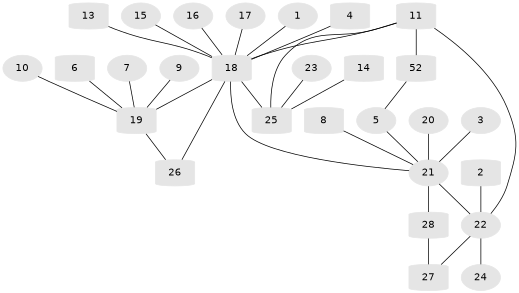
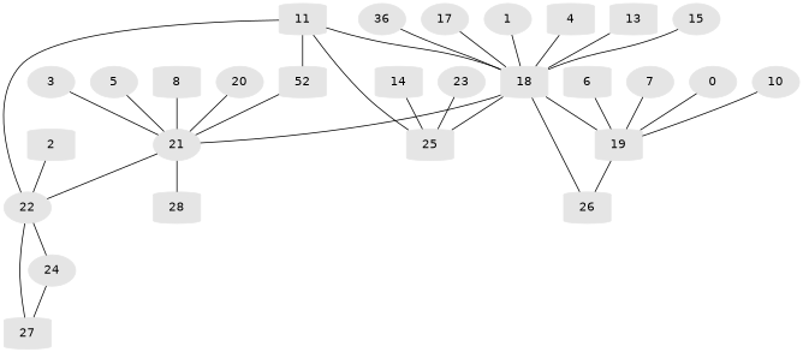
  graph {
    fontname="DejaVu Sans"
    node [color=gray90 fontname="DejaVu Sans" shape=cylinder style=filled]
    edge [fontname="DejaVu Sans" weight=1.0]
    18
    1 [shape=ellipse]
    21 [shape=ellipse]
    19
    25
    26
    2
    22 [shape=ellipse]
    24 [shape=ellipse]
    27
    3 [shape=ellipse]
    28
    4
    5 [shape=ellipse]
    6
    7 [shape=ellipse]
    8
-   9 [shape=ellipse]
+   9 [shape=ellipse label=0]
    10 [shape=ellipse]
    11
    n21 [label=52]
    13
    14
    15 [shape=ellipse]
-   16 [shape=ellipse]
+   16 [shape=ellipse label=36]
    17 [shape=ellipse]
    20 [shape=ellipse]
    23 [shape=ellipse]
    18 -- 21
    18 -- 19
    18 -- 25
    18 -- 26
    1 -- 18
    21 -- 22
    21 -- 28
    19 -- 26
    2 -- 22
    22 -- 24
    22 -- 27
-   28 -- 27
+   24 -- 27
    3 -- 21
    4 -- 18
    5 -- 21
    6 -- 19
    7 -- 19
    8 -- 21
    9 -- 19
    10 -- 19
    11 -- 18
    11 -- 25
    11 -- 22 [weight=2.0]
    11 -- n21
-   n21 -- 5
+   n21 -- 21
    13 -- 18
    14 -- 25
    15 -- 18
    16 -- 18
    17 -- 18
    20 -- 21
    23 -- 25
  }
